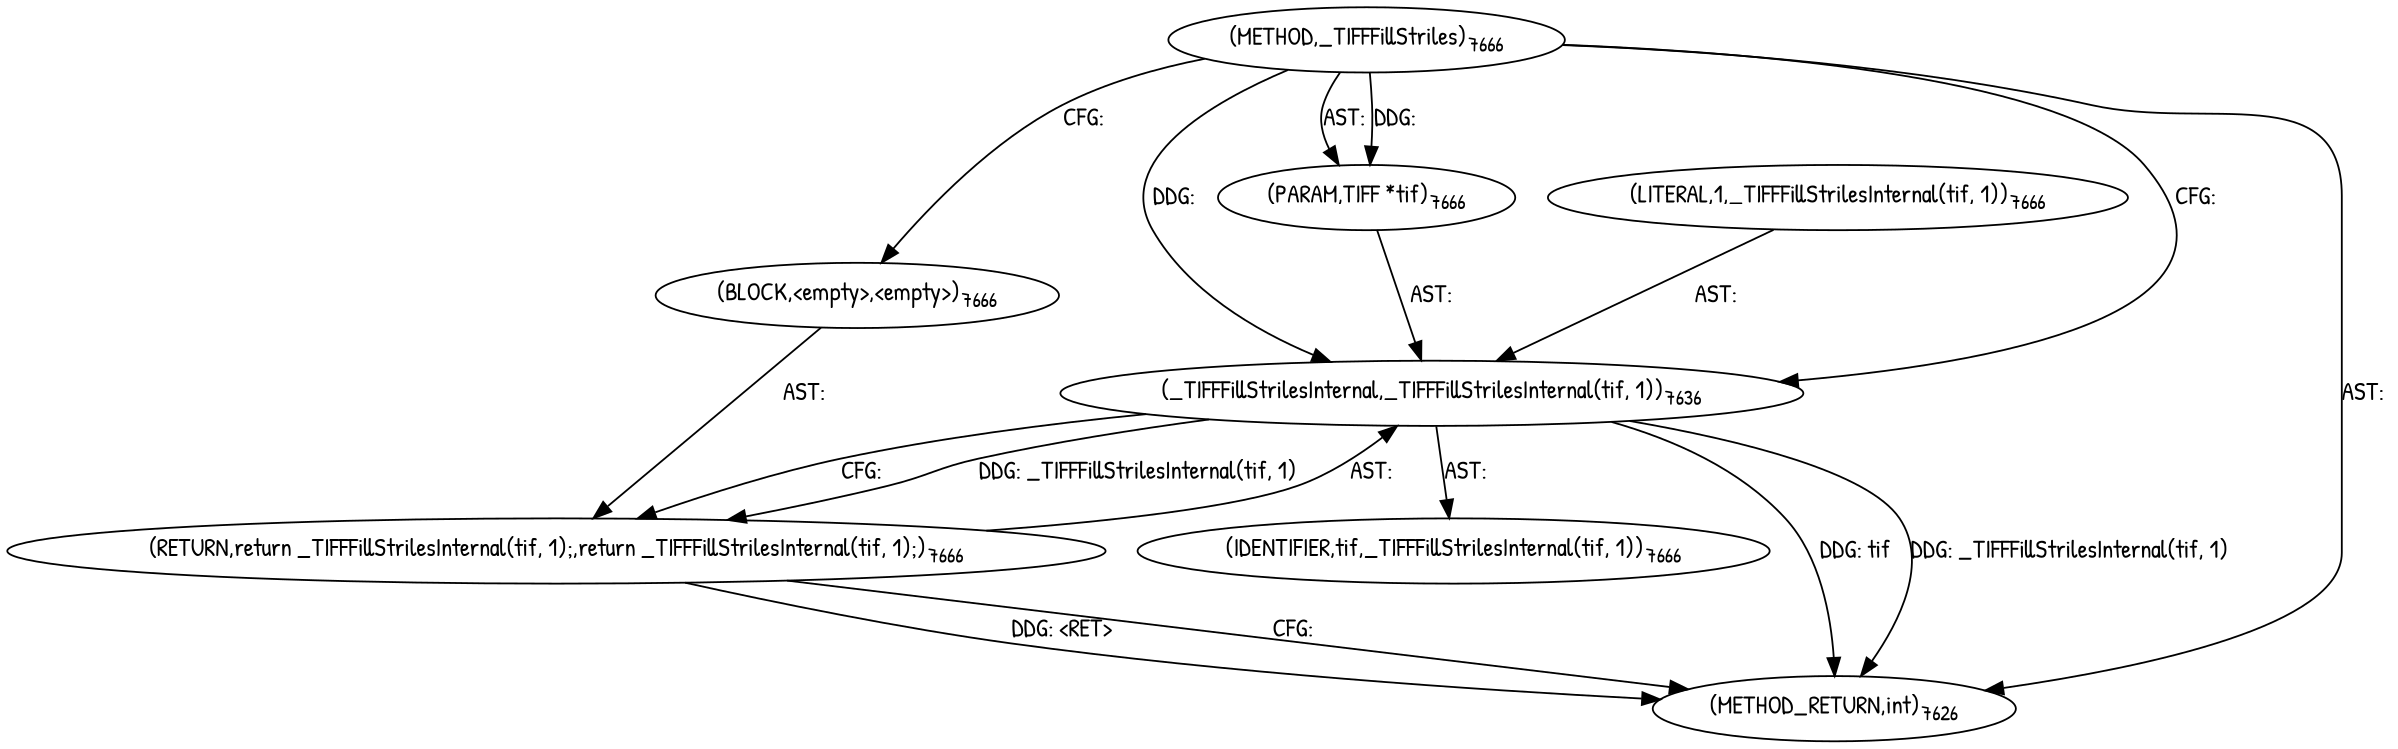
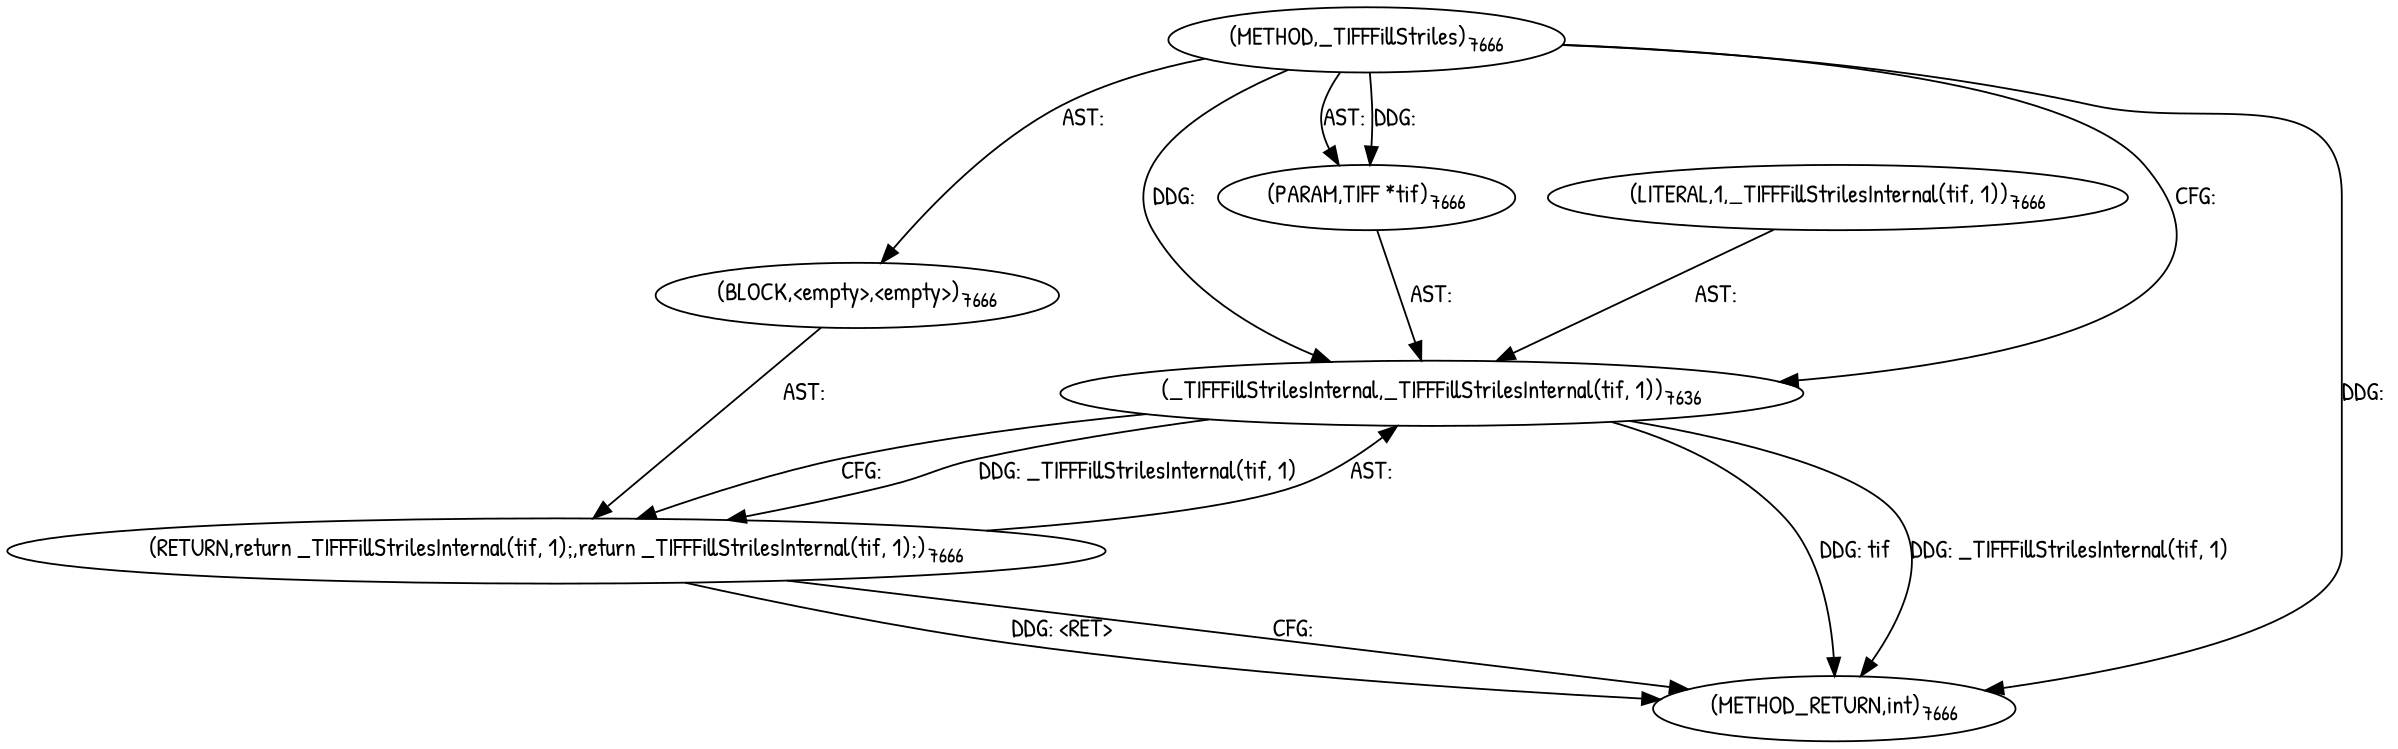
  digraph {
    fontname="Patrick Hand"
    node [fontname="Patrick Hand"]
    edge [fontname="Patrick Hand"]
    n1 [label=<(METHOD,_TIFFFillStriles)<SUB>7666</SUB>>]
    n2 [label=<(PARAM,TIFF *tif)<SUB>7666</SUB>>]
    n3 [label=<(BLOCK,&lt;empty&gt;,&lt;empty&gt;)<SUB>7666</SUB>>]
    n4 [label=<(_TIFFFillStrilesInternal,_TIFFFillStrilesInternal(tif, 1))<SUB>7636</SUB>>]
-   n5 [label=<(METHOD_RETURN,int)<SUB>7626</SUB>>]
+   n5 [label=<(METHOD_RETURN,int)<SUB>7666</SUB>>]
    n6 [label=<(RETURN,return _TIFFFillStrilesInternal(tif, 1);,return _TIFFFillStrilesInternal(tif, 1);)<SUB>7666</SUB>>]
-   n7 [label=<(IDENTIFIER,tif,_TIFFFillStrilesInternal(tif, 1))<SUB>7666</SUB>>]
    n8 [label=<(LITERAL,1,_TIFFFillStrilesInternal(tif, 1))<SUB>7666</SUB>>]
    n1 -> n2 [label="AST: "]
    n1 -> n2 [label="DDG: "]
-   n1 -> n3 [label="CFG: "]
+   n1 -> n3 [label="AST: "]
    n1 -> n4 [label="CFG: "]
    n1 -> n4 [label="DDG: "]
-   n1 -> n5 [label="AST: "]
+   n1 -> n5 [label="DDG: "]
    n2 -> n4 [label="AST: "]
    n3 -> n6 [label="AST: "]
    n4 -> n5 [label="DDG: tif"]
    n4 -> n5 [label="DDG: _TIFFFillStrilesInternal(tif, 1)"]
    n4 -> n6 [label="CFG: "]
    n4 -> n6 [label="DDG: _TIFFFillStrilesInternal(tif, 1)"]
-   n4 -> n7 [label="AST: "]
    n6 -> n4 [label="AST: "]
    n6 -> n5 [label="CFG: "]
    n6 -> n5 [label="DDG: &lt;RET&gt;"]
    n8 -> n4 [label="AST: "]
  }
